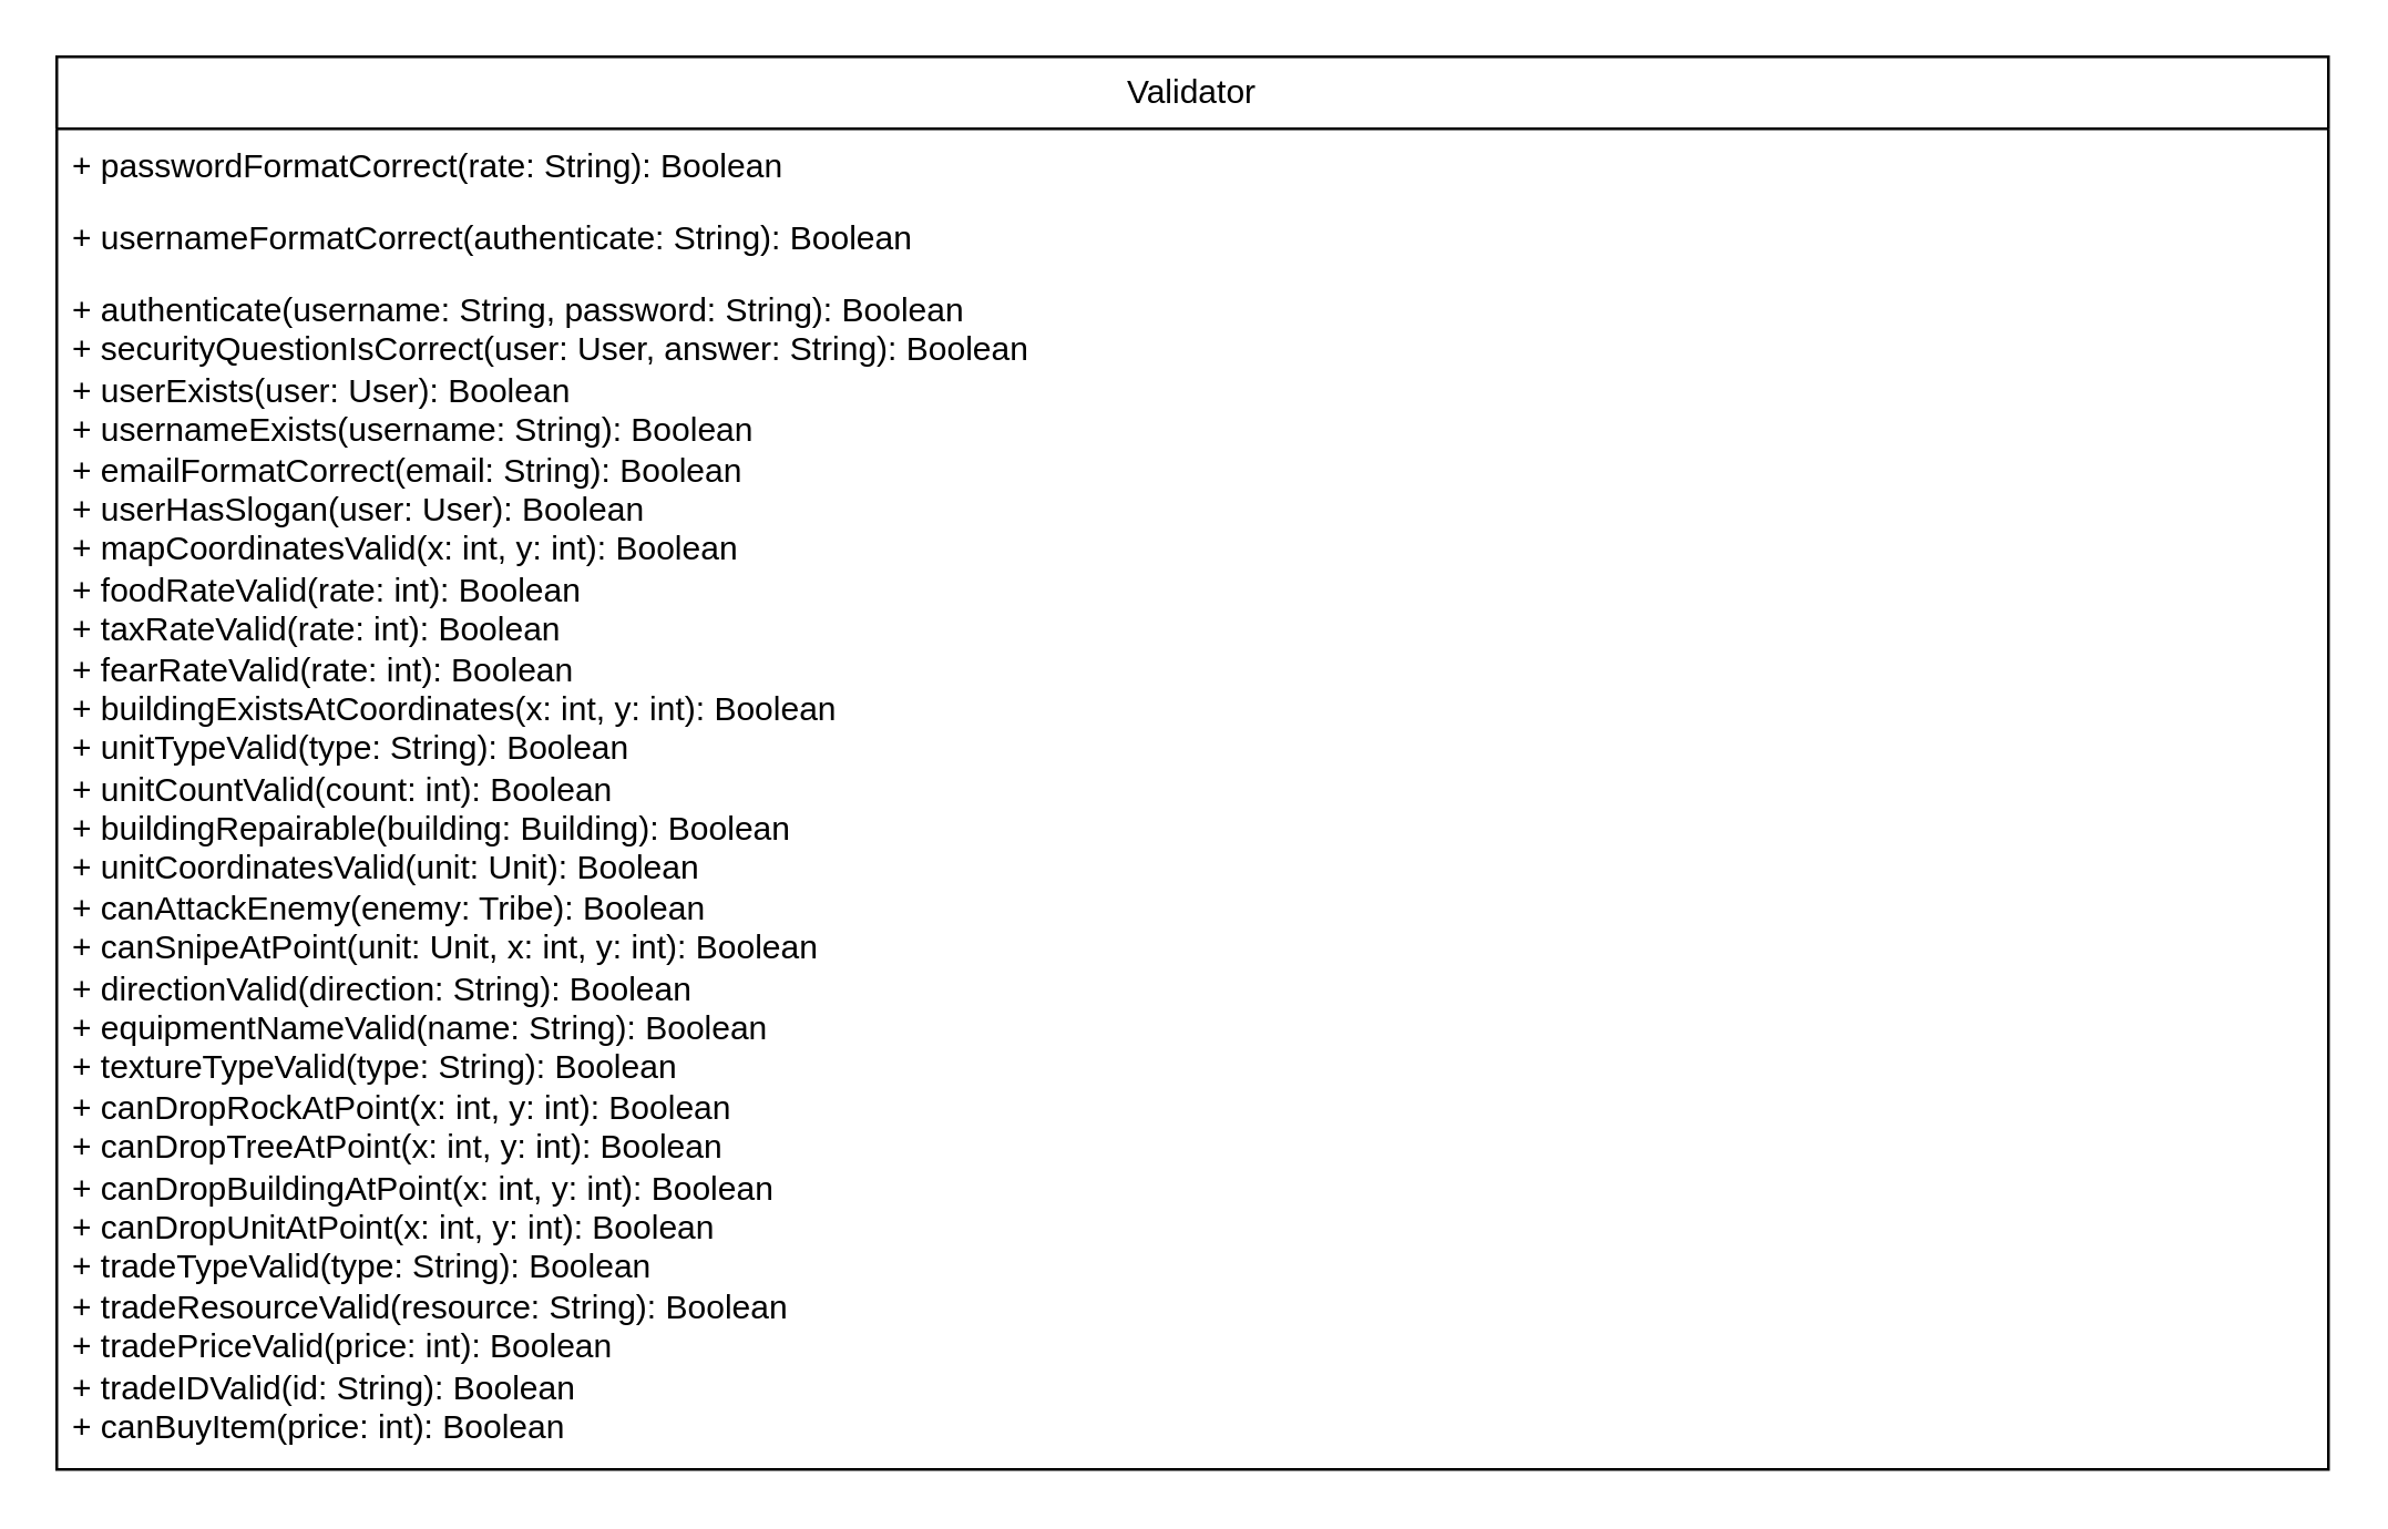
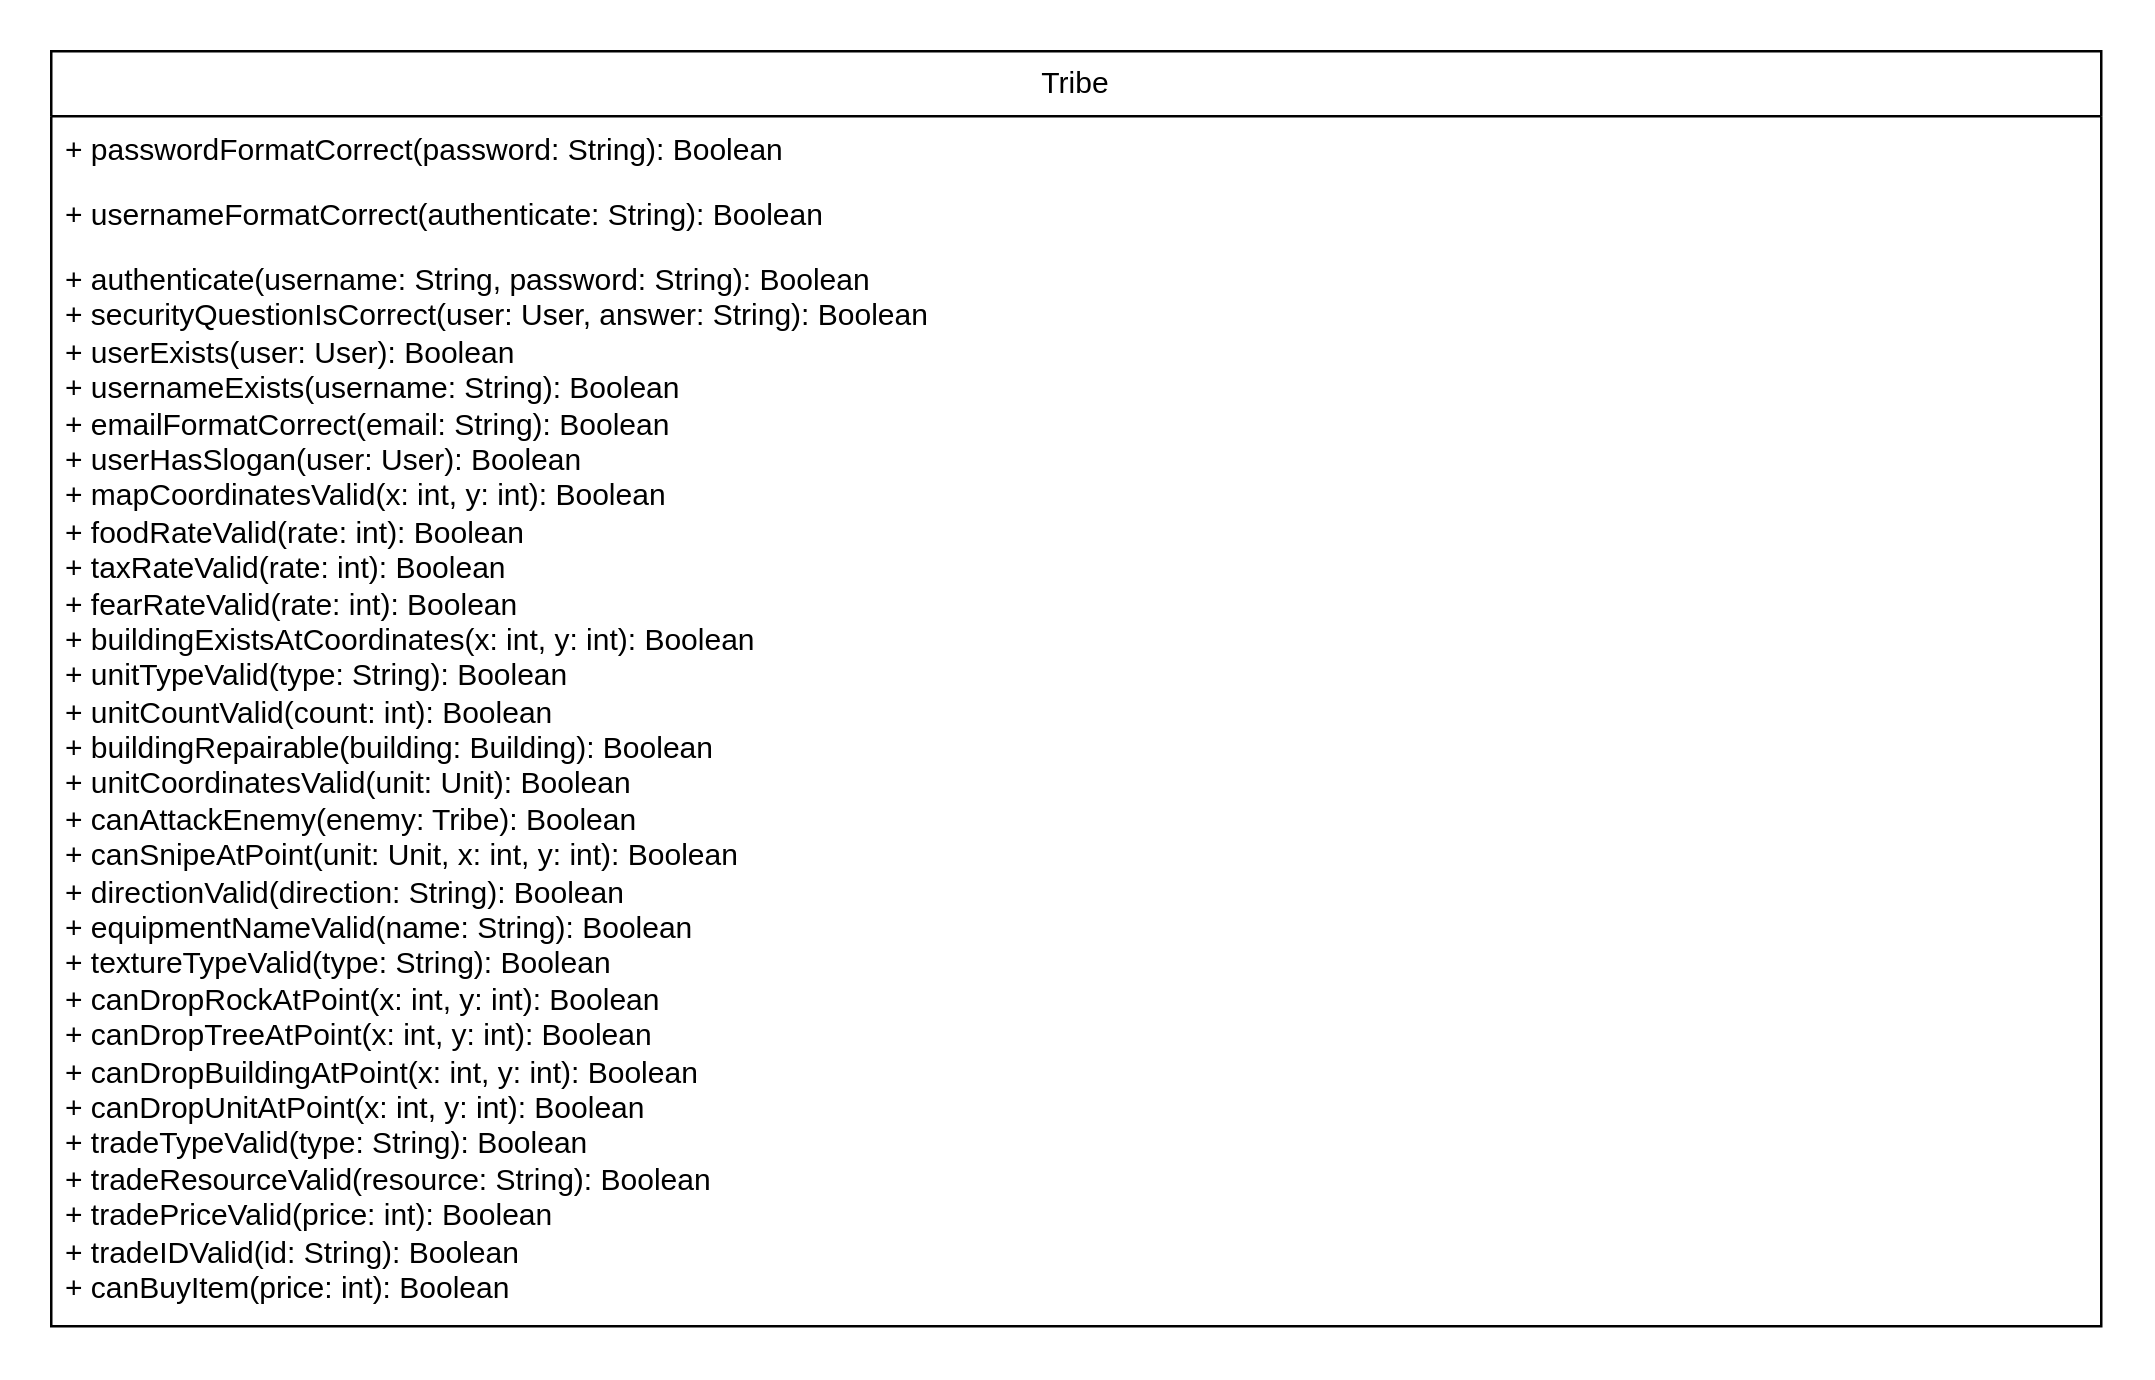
  <mxCell id="0" />
  <mxCell id="1" parent="0" />
- <mxCell id="2" value="Validator" style="swimlane;fontStyle=0;childLayout=stackLayout;horizontal=1;startSize=26;fillColor=none;horizontalStack=0;resizeParent=1;resizeParentMax=0;resizeLast=0;collapsible=1;marginBottom=0;whiteSpace=wrap;html=1;" vertex="1" parent="1"><mxGeometry x="20" y="20" width="820" height="510" as="geometry" /></mxCell>
- <mxCell id="3" value="+ passwordFormatCorrect(rate: String): Boolean" style="text;strokeColor=none;fillColor=none;align=left;verticalAlign=top;spacingLeft=4;spacingRight=4;overflow=hidden;rotatable=0;points=[[0,0.5],[1,0.5]];portConstraint=eastwest;whiteSpace=wrap;html=1;" vertex="1" parent="2"><mxGeometry y="26" width="820" height="26" as="geometry" /></mxCell>
+ <mxCell id="2" value="Tribe" style="swimlane;fontStyle=0;childLayout=stackLayout;horizontal=1;startSize=26;fillColor=none;horizontalStack=0;resizeParent=1;resizeParentMax=0;resizeLast=0;collapsible=1;marginBottom=0;whiteSpace=wrap;html=1;" vertex="1" parent="1"><mxGeometry x="20" y="20" width="820" height="510" as="geometry" /></mxCell>
+ <mxCell id="3" value="+ passwordFormatCorrect(password: String): Boolean" style="text;strokeColor=none;fillColor=none;align=left;verticalAlign=top;spacingLeft=4;spacingRight=4;overflow=hidden;rotatable=0;points=[[0,0.5],[1,0.5]];portConstraint=eastwest;whiteSpace=wrap;html=1;" vertex="1" parent="2"><mxGeometry y="26" width="820" height="26" as="geometry" /></mxCell>
  <mxCell id="4" value="+ usernameFormatCorrect(authenticate: String): Boolean" style="text;strokeColor=none;fillColor=none;align=left;verticalAlign=top;spacingLeft=4;spacingRight=4;overflow=hidden;rotatable=0;points=[[0,0.5],[1,0.5]];portConstraint=eastwest;whiteSpace=wrap;html=1;" vertex="1" parent="2"><mxGeometry y="52" width="820" height="26" as="geometry" /></mxCell>
  <mxCell id="5" value="+ authenticate(username: String, password: String): Boolean&lt;br&gt;+ securityQuestionIsCorrect(user: User, answer: String): Boolean&lt;br&gt;+ userExists(user: User): Boolean&lt;br&gt;+ usernameExists(username: String): Boolean&lt;br&gt;+ emailFormatCorrect(email: String): Boolean&lt;br&gt;+ userHasSlogan(user: User): Boolean&lt;br&gt;+ mapCoordinatesValid(x: int, y: int): Boolean&lt;br&gt;+ foodRateValid(rate: int): Boolean&lt;br&gt;+ taxRateValid(rate: int): Boolean&lt;br&gt;+ fearRateValid(rate: int): Boolean&lt;br&gt;+ buildingExistsAtCoordinates(x: int, y: int): Boolean&lt;br&gt;+ unitTypeValid(type: String): Boolean&lt;br&gt;+ unitCountValid(count: int): Boolean&lt;br&gt;+ buildingRepairable(building: Building): Boolean&lt;br&gt;+ unitCoordinatesValid(unit: Unit): Boolean&lt;br&gt;+ canAttackEnemy(enemy: Tribe): Boolean&lt;br&gt;+ canSnipeAtPoint(unit: Unit, x: int, y: int): Boolean&lt;br&gt;+ directionValid(direction: String): Boolean&lt;br&gt;+ equipmentNameValid(name: String): Boolean&lt;br&gt;+ textureTypeValid(type: String): Boolean&lt;br&gt;+ canDropRockAtPoint(x: int, y: int): Boolean&lt;br&gt;+ canDropTreeAtPoint(x: int, y: int): Boolean&lt;br&gt;+ canDropBuildingAtPoint(x: int, y: int): Boolean&lt;br&gt;+ canDropUnitAtPoint(x: int, y: int): Boolean&lt;br&gt;+ tradeTypeValid(type: String): Boolean&lt;br&gt;+ tradeResourceValid(resource: String): Boolean&lt;br&gt;+ tradePriceValid(price: int): Boolean&lt;br&gt;+ tradeIDValid(id: String): Boolean&lt;br&gt;+ canBuyItem(price: int): Boolean&lt;br&gt;" style="text;strokeColor=none;fillColor=none;align=left;verticalAlign=top;spacingLeft=4;spacingRight=4;overflow=hidden;rotatable=0;points=[[0,0.5],[1,0.5]];portConstraint=eastwest;whiteSpace=wrap;html=1;" vertex="1" parent="2"><mxGeometry y="78" width="820" height="432" as="geometry" /></mxCell>
